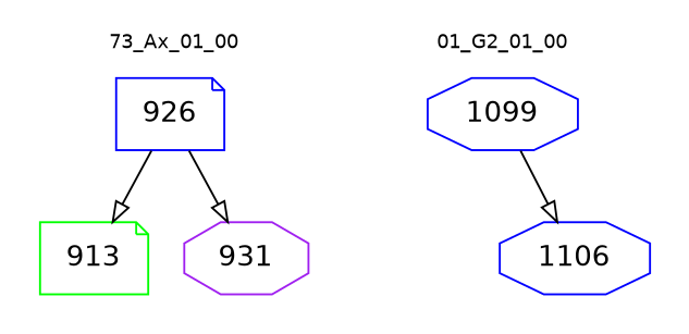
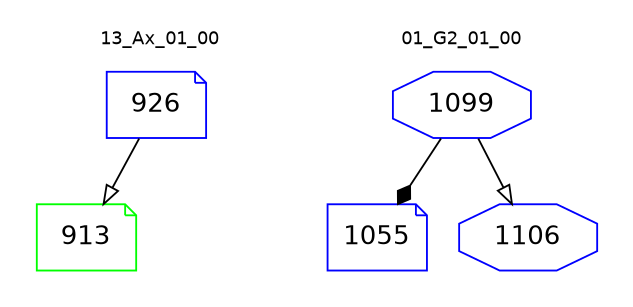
  digraph {
    fontname="DejaVu Sans"
    node [color=blue fontname="DejaVu Sans" shape=note]
    edge [arrowhead=onormal color=black fontname="DejaVu Sans"]
    n1 [label=926]
    n2 [color=green label=913]
-   n3 [color=purple label=931 shape=octagon]
    n4 [label=1099 shape=octagon]
+   n5 [label=1055]
    n6 [label=1106 shape=octagon]
    subgraph cluster_1 {
      color=white
      fontsize=10
-     label="73_Ax_01_00"
+     label="13_Ax_01_00"
      n1
      n2
-     n3
    }
    subgraph cluster_2 {
      color=white
      fontsize=10
      label="01_G2_01_00"
      n4
+     n5
      n6
    }
    n1 -> n2
-   n1 -> n3
+   n4 -> n5 [arrowhead=diamond]
    n4 -> n6
  }
